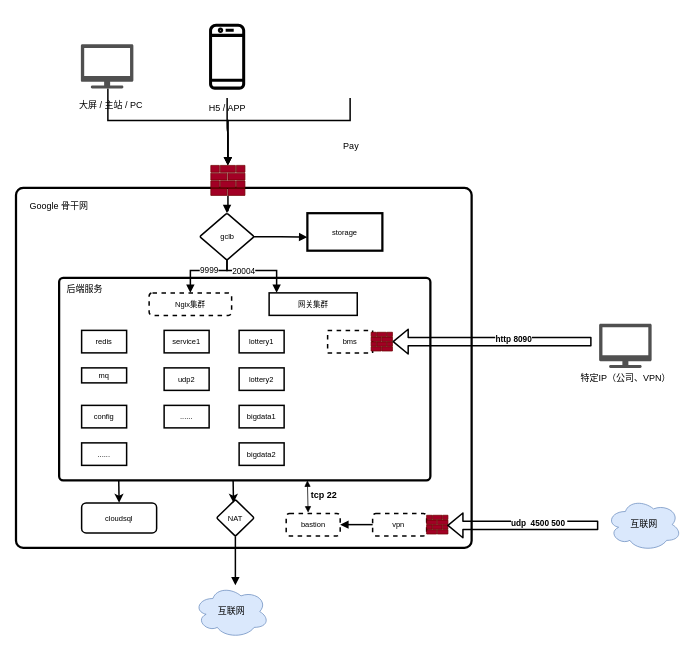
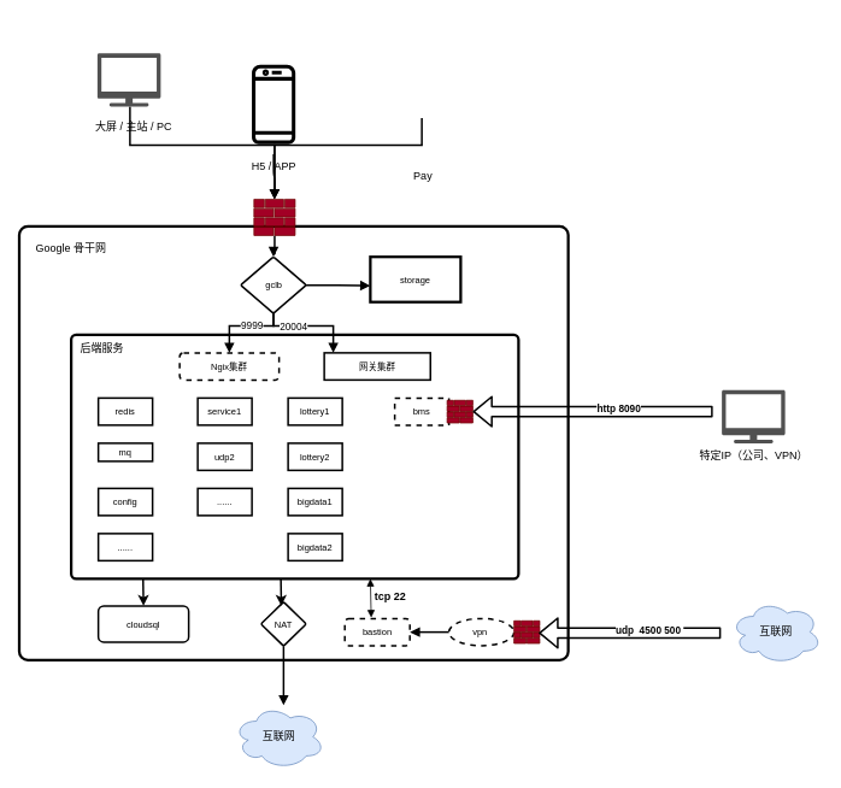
  <mxCell id="0" />
  <mxCell id="1" parent="0" />
  <mxCell id="2" style="edgeStyle=orthogonalEdgeStyle;curved=0;rounded=1;sketch=0;orthogonalLoop=1;jettySize=auto;html=1;entryX=0.5;entryY=0;entryDx=0;entryDy=0;entryPerimeter=0;fontColor=#000000;endArrow=block;endFill=1;strokeWidth=2;" edge="1" parent="1" source="3" target="52"><mxGeometry relative="1" as="geometry" /></mxCell>
- <mxCell id="3" value="&lt;font color=&quot;#000000&quot;&gt;H5 / APP&lt;br&gt;&lt;/font&gt;" style="sketch=0;outlineConnect=0;fillColor=none;dashed=0;verticalLabelPosition=bottom;verticalAlign=top;align=center;html=1;fontSize=12;fontStyle=0;aspect=fixed;shape=mxgraph.aws4.resourceIcon;resIcon=mxgraph.aws4.mobile_client;" vertex="1" parent="1"><mxGeometry x="247" y="20" width="110" height="110" as="geometry" /></mxCell>
+ <mxCell id="3" value="&lt;font color=&quot;#000000&quot;&gt;H5 / APP&lt;br&gt;&lt;/font&gt;" style="sketch=0;outlineConnect=0;fillColor=none;dashed=0;verticalLabelPosition=bottom;verticalAlign=top;align=center;html=1;fontSize=12;fontStyle=0;aspect=fixed;shape=mxgraph.aws4.resourceIcon;resIcon=mxgraph.aws4.mobile_client;" vertex="1" parent="1"><mxGeometry x="247" y="60" width="110" height="110" as="geometry" /></mxCell>
  <mxCell id="4" style="edgeStyle=orthogonalEdgeStyle;rounded=0;sketch=0;orthogonalLoop=1;jettySize=auto;html=1;entryX=0.5;entryY=0;entryDx=0;entryDy=0;entryPerimeter=0;fontColor=#000000;endArrow=block;endFill=1;strokeWidth=2;" edge="1" parent="1" source="5" target="52"><mxGeometry relative="1" as="geometry"><Array as="points"><mxPoint x="466" y="160" /><mxPoint x="303" y="160" /></Array></mxGeometry></mxCell>
  <mxCell id="5" value="" style="shape=image;html=1;verticalAlign=top;verticalLabelPosition=bottom;imageAspect=0;aspect=fixed;image=https://cdn1.iconfinder.com/data/icons/icons-for-a-site-1/64/advantage_payment_way-128.png;" vertex="1" parent="1"><mxGeometry x="425" y="46" width="84" height="84" as="geometry" /></mxCell>
  <mxCell id="6" value="大屏 / 主站 / PC" style="text;html=1;align=center;verticalAlign=middle;resizable=0;points=[];autosize=1;strokeColor=none;fillColor=none;" vertex="1" parent="1"><mxGeometry x="97" y="130" width="100" height="20" as="geometry" /></mxCell>
  <mxCell id="7" value="Pay" style="text;html=1;align=center;verticalAlign=middle;resizable=0;points=[];autosize=1;strokeColor=none;fillColor=none;" vertex="1" parent="1"><mxGeometry x="447" y="185" width="40" height="20" as="geometry" /></mxCell>
  <mxCell id="8" value="" style="rounded=1;whiteSpace=wrap;html=1;fillColor=none;strokeWidth=3;fontSize=10;spacing=3;arcSize=2;" vertex="1" parent="1"><mxGeometry x="20.5" y="250" width="607.5" height="480" as="geometry" /></mxCell>
  <mxCell id="9" style="edgeStyle=orthogonalEdgeStyle;rounded=0;sketch=0;orthogonalLoop=1;jettySize=auto;html=1;entryX=0;entryY=0.64;entryDx=0;entryDy=0;entryPerimeter=0;fontColor=#000000;endArrow=block;endFill=1;strokeWidth=2;" edge="1" parent="1" source="14" target="15"><mxGeometry relative="1" as="geometry" /></mxCell>
  <mxCell id="10" style="edgeStyle=orthogonalEdgeStyle;rounded=0;sketch=0;orthogonalLoop=1;jettySize=auto;html=1;entryX=0.5;entryY=0;entryDx=0;entryDy=0;fontColor=#000000;endArrow=block;endFill=1;strokeWidth=2;" edge="1" parent="1" source="14" target="17"><mxGeometry relative="1" as="geometry"><Array as="points"><mxPoint x="302" y="360" /><mxPoint x="253" y="360" /></Array></mxGeometry></mxCell>
  <mxCell id="11" value="9999" style="edgeLabel;html=1;align=center;verticalAlign=middle;resizable=0;points=[];fontColor=#000000;" vertex="1" connectable="0" parent="10"><mxGeometry x="0.05" y="-1" relative="1" as="geometry"><mxPoint x="11" as="offset" /></mxGeometry></mxCell>
  <mxCell id="12" style="edgeStyle=orthogonalEdgeStyle;rounded=0;sketch=0;orthogonalLoop=1;jettySize=auto;html=1;fontColor=#000000;endArrow=block;endFill=1;strokeWidth=2;" edge="1" parent="1" source="14" target="18"><mxGeometry relative="1" as="geometry"><Array as="points"><mxPoint x="302" y="360" /><mxPoint x="368" y="360" /></Array></mxGeometry></mxCell>
  <mxCell id="13" value="20004" style="edgeLabel;html=1;align=center;verticalAlign=middle;resizable=0;points=[];fontColor=#000000;" vertex="1" connectable="0" parent="12"><mxGeometry x="-0.364" relative="1" as="geometry"><mxPoint as="offset" /></mxGeometry></mxCell>
  <mxCell id="14" value="gclb" style="rhombus;whiteSpace=wrap;html=1;rounded=1;fontSize=10;strokeWidth=2;fillColor=none;arcSize=4;" vertex="1" parent="1"><mxGeometry x="265.5" y="283.75" width="72.5" height="62.5" as="geometry" /></mxCell>
  <mxCell id="15" value="storage" style="rounded=0;whiteSpace=wrap;html=1;fontSize=10;strokeWidth=3;fillColor=none;" vertex="1" parent="1"><mxGeometry x="409" y="283.75" width="100" height="50" as="geometry" /></mxCell>
  <mxCell id="16" value="" style="rounded=1;whiteSpace=wrap;html=1;fillColor=none;strokeWidth=3;fontSize=10;spacing=3;arcSize=2;" vertex="1" parent="1"><mxGeometry x="78" y="370" width="495" height="270" as="geometry" /></mxCell>
  <mxCell id="17" value="Ngix集群" style="rounded=1;whiteSpace=wrap;html=1;fontSize=10;strokeWidth=2;fillColor=none;dashed=1;" vertex="1" parent="1"><mxGeometry x="198" y="390" width="110" height="30" as="geometry" /></mxCell>
  <mxCell id="18" value="网关集群" style="rounded=0;whiteSpace=wrap;html=1;fontSize=10;strokeWidth=2;fillColor=none;" vertex="1" parent="1"><mxGeometry x="358" y="390" width="117.5" height="30" as="geometry" /></mxCell>
  <mxCell id="19" value="redis" style="rounded=0;whiteSpace=wrap;html=1;fontSize=10;strokeWidth=2;fillColor=none;" vertex="1" parent="1"><mxGeometry x="108" y="440" width="60" height="30" as="geometry" /></mxCell>
  <mxCell id="20" value="mq" style="rounded=0;whiteSpace=wrap;html=1;fontSize=10;strokeWidth=2;fillColor=none;" vertex="1" parent="1"><mxGeometry x="108" y="490" width="60" height="20" as="geometry" /></mxCell>
  <mxCell id="21" value="config" style="rounded=0;whiteSpace=wrap;html=1;fontSize=10;strokeWidth=2;fillColor=none;" vertex="1" parent="1"><mxGeometry x="108" y="540" width="60" height="30" as="geometry" /></mxCell>
  <mxCell id="22" value="......" style="rounded=0;whiteSpace=wrap;html=1;fontSize=10;strokeWidth=2;fillColor=none;" vertex="1" parent="1"><mxGeometry x="108" y="590" width="60" height="30" as="geometry" /></mxCell>
  <mxCell id="23" value="service1" style="rounded=0;whiteSpace=wrap;html=1;fontSize=10;strokeWidth=2;fillColor=none;" vertex="1" parent="1"><mxGeometry x="218" y="440" width="60" height="30" as="geometry" /></mxCell>
  <mxCell id="24" value="udp2" style="rounded=0;whiteSpace=wrap;html=1;fontSize=10;strokeWidth=2;fillColor=none;" vertex="1" parent="1"><mxGeometry x="218" y="490" width="60" height="30" as="geometry" /></mxCell>
  <mxCell id="25" value="......" style="rounded=0;whiteSpace=wrap;html=1;fontSize=10;strokeWidth=2;fillColor=none;" vertex="1" parent="1"><mxGeometry x="218" y="540" width="60" height="30" as="geometry" /></mxCell>
  <mxCell id="26" value="lottery1" style="rounded=0;whiteSpace=wrap;html=1;fontSize=10;strokeWidth=2;fillColor=none;" vertex="1" parent="1"><mxGeometry x="318" y="440" width="60" height="30" as="geometry" /></mxCell>
  <mxCell id="27" value="lottery2" style="rounded=0;whiteSpace=wrap;html=1;fontSize=10;strokeWidth=2;fillColor=none;" vertex="1" parent="1"><mxGeometry x="318" y="490" width="60" height="30" as="geometry" /></mxCell>
  <mxCell id="28" value="bigdata1" style="rounded=0;whiteSpace=wrap;html=1;fontSize=10;strokeWidth=2;fillColor=none;" vertex="1" parent="1"><mxGeometry x="318" y="540" width="60" height="30" as="geometry" /></mxCell>
  <mxCell id="29" value="bigdata2" style="rounded=0;whiteSpace=wrap;html=1;fontSize=10;strokeWidth=2;fillColor=none;" vertex="1" parent="1"><mxGeometry x="318" y="590" width="60" height="30" as="geometry" /></mxCell>
  <mxCell id="30" value="bms" style="rounded=0;whiteSpace=wrap;html=1;fontSize=10;strokeWidth=2;fillColor=none;dashed=1;" vertex="1" parent="1"><mxGeometry x="436" y="440" width="60" height="30" as="geometry" /></mxCell>
  <mxCell id="31" value="cloudsql" style="rounded=1;whiteSpace=wrap;html=1;fontSize=10;strokeWidth=2;fillColor=none;" vertex="1" parent="1"><mxGeometry x="108" y="670" width="100" height="40" as="geometry" /></mxCell>
  <mxCell id="32" style="edgeStyle=orthogonalEdgeStyle;curved=0;rounded=1;sketch=0;orthogonalLoop=1;jettySize=auto;html=1;endArrow=block;endFill=1;strokeWidth=2;" edge="1" parent="1" source="33"><mxGeometry relative="1" as="geometry"><mxPoint x="313" y="780" as="targetPoint" /></mxGeometry></mxCell>
  <mxCell id="33" value="NAT" style="rhombus;whiteSpace=wrap;html=1;rounded=1;fontSize=10;strokeWidth=2;fillColor=none;arcSize=4;" vertex="1" parent="1"><mxGeometry x="288" y="665.63" width="50" height="48.75" as="geometry" /></mxCell>
  <mxCell id="34" value="&lt;span style=&quot;&quot;&gt;bastion&lt;/span&gt;" style="rounded=1;whiteSpace=wrap;html=1;fontSize=10;strokeWidth=2;fillColor=none;dashed=1;" vertex="1" parent="1"><mxGeometry x="380.75" y="684" width="72" height="30" as="geometry" /></mxCell>
  <mxCell id="35" value="" style="edgeStyle=orthogonalEdgeStyle;curved=0;rounded=1;sketch=0;orthogonalLoop=1;jettySize=auto;html=1;endArrow=block;endFill=1;strokeWidth=2;" edge="1" parent="1" source="36" target="34"><mxGeometry relative="1" as="geometry" /></mxCell>
- <mxCell id="36" value="vpn&amp;nbsp;" style="rounded=1;whiteSpace=wrap;html=1;fontSize=10;strokeWidth=2;fillColor=none;dashed=1;" vertex="1" parent="1"><mxGeometry x="496" y="684" width="72" height="30" as="geometry" /></mxCell>
+ <mxCell id="36" value="vpn&amp;nbsp;" style="ellipse;whiteSpace=wrap;html=1;fontSize=10;strokeWidth=2;fillColor=none;dashed=1;" vertex="1" parent="1"><mxGeometry x="496" y="684" width="72" height="30" as="geometry" /></mxCell>
  <mxCell id="37" value="" style="endArrow=block;startArrow=block;html=1;rounded=0;fontSize=10;startFill=1;endFill=1;exitX=0.406;exitY=-0.033;exitDx=0;exitDy=0;exitPerimeter=0;" edge="1" parent="1" source="34"><mxGeometry width="50" height="50" relative="1" as="geometry"><mxPoint x="409" y="670" as="sourcePoint" /><mxPoint x="409" y="640" as="targetPoint" /></mxGeometry></mxCell>
  <mxCell id="38" value="互联网" style="ellipse;shape=cloud;whiteSpace=wrap;html=1;rounded=0;sketch=0;fillColor=#dae8fc;strokeColor=#6c8ebf;" vertex="1" parent="1"><mxGeometry x="258" y="780" width="100" height="70" as="geometry" /></mxCell>
  <mxCell id="39" value="" style="endArrow=classic;html=1;rounded=1;sketch=0;strokeWidth=2;curved=0;" edge="1" parent="1"><mxGeometry width="50" height="50" relative="1" as="geometry"><mxPoint x="157.5" y="640" as="sourcePoint" /><mxPoint x="158" y="670" as="targetPoint" /></mxGeometry></mxCell>
  <mxCell id="40" value="" style="endArrow=classic;html=1;rounded=1;sketch=0;strokeWidth=2;curved=0;" edge="1" parent="1"><mxGeometry width="50" height="50" relative="1" as="geometry"><mxPoint x="310" y="640" as="sourcePoint" /><mxPoint x="310.5" y="670" as="targetPoint" /></mxGeometry></mxCell>
  <mxCell id="41" value="" style="sketch=0;aspect=fixed;pointerEvents=1;shadow=0;dashed=0;html=1;strokeColor=#6F0000;labelPosition=center;verticalLabelPosition=bottom;verticalAlign=top;align=center;fillColor=#a20025;shape=mxgraph.mscae.enterprise.firewall;rounded=0;fontColor=#ffffff;" vertex="1" parent="1"><mxGeometry x="568" y="686.5" width="28.41" height="25" as="geometry" /></mxCell>
  <mxCell id="42" value="互联网" style="ellipse;shape=cloud;whiteSpace=wrap;html=1;rounded=0;sketch=0;fillColor=#dae8fc;strokeColor=#6c8ebf;" vertex="1" parent="1"><mxGeometry x="808" y="664" width="100" height="70" as="geometry" /></mxCell>
  <mxCell id="43" value="" style="sketch=0;aspect=fixed;pointerEvents=1;shadow=0;dashed=0;html=1;strokeColor=#6F0000;labelPosition=center;verticalLabelPosition=bottom;verticalAlign=top;align=center;fillColor=#a20025;shape=mxgraph.mscae.enterprise.firewall;rounded=0;fontColor=#ffffff;" vertex="1" parent="1"><mxGeometry x="494" y="442.5" width="28.41" height="25" as="geometry" /></mxCell>
  <mxCell id="44" style="edgeStyle=orthogonalEdgeStyle;rounded=0;sketch=0;orthogonalLoop=1;jettySize=auto;html=1;entryX=0.5;entryY=0;entryDx=0;entryDy=0;entryPerimeter=0;fontColor=#000000;endArrow=block;endFill=1;strokeWidth=2;" edge="1" parent="1" source="45" target="52"><mxGeometry relative="1" as="geometry"><Array as="points"><mxPoint x="143" y="160" /><mxPoint x="303" y="160" /></Array></mxGeometry></mxCell>
  <mxCell id="45" value="" style="sketch=0;pointerEvents=1;shadow=0;dashed=0;html=1;strokeColor=none;fillColor=#505050;labelPosition=center;verticalLabelPosition=bottom;verticalAlign=top;outlineConnect=0;align=center;shape=mxgraph.office.devices.tv;rounded=0;" vertex="1" parent="1"><mxGeometry x="107" y="58.5" width="70" height="59" as="geometry" /></mxCell>
  <mxCell id="46" value="特定IP（公司、VPN）" style="sketch=0;pointerEvents=1;shadow=0;dashed=0;html=1;strokeColor=none;fillColor=#505050;labelPosition=center;verticalLabelPosition=bottom;verticalAlign=top;outlineConnect=0;align=center;shape=mxgraph.office.devices.tv;rounded=0;" vertex="1" parent="1"><mxGeometry x="798" y="431" width="70" height="59" as="geometry" /></mxCell>
  <mxCell id="47" value="" style="shape=flexArrow;endArrow=classic;html=1;rounded=1;sketch=0;fontColor=#999999;strokeWidth=2;curved=0;entryX=1;entryY=0.5;entryDx=0;entryDy=0;entryPerimeter=0;" edge="1" parent="1" target="43"><mxGeometry width="50" height="50" relative="1" as="geometry"><mxPoint x="788" y="455" as="sourcePoint" /><mxPoint x="537.2" y="454.5" as="targetPoint" /></mxGeometry></mxCell>
  <mxCell id="48" value="http 8090" style="edgeLabel;html=1;align=center;verticalAlign=middle;resizable=0;points=[];fontColor=#000000;fontStyle=1" vertex="1" connectable="0" parent="47"><mxGeometry x="-0.21" y="-4" relative="1" as="geometry"><mxPoint as="offset" /></mxGeometry></mxCell>
  <mxCell id="49" value="" style="shape=flexArrow;endArrow=classic;html=1;rounded=1;sketch=0;fontColor=#999999;strokeWidth=2;curved=0;" edge="1" parent="1"><mxGeometry width="50" height="50" relative="1" as="geometry"><mxPoint x="797" y="700" as="sourcePoint" /><mxPoint x="595.41" y="700" as="targetPoint" /></mxGeometry></mxCell>
  <mxCell id="50" value="udp&amp;nbsp; 4500 500&amp;nbsp;" style="edgeLabel;html=1;align=center;verticalAlign=middle;resizable=0;points=[];fontColor=#000000;fontStyle=1" vertex="1" connectable="0" parent="49"><mxGeometry x="-0.21" y="-4" relative="1" as="geometry"><mxPoint as="offset" /></mxGeometry></mxCell>
  <mxCell id="51" style="edgeStyle=orthogonalEdgeStyle;rounded=0;sketch=0;orthogonalLoop=1;jettySize=auto;html=1;entryX=0.5;entryY=0;entryDx=0;entryDy=0;fontColor=#000000;endArrow=block;endFill=1;strokeWidth=2;" edge="1" parent="1" source="52" target="14"><mxGeometry relative="1" as="geometry" /></mxCell>
  <mxCell id="52" value="" style="sketch=0;aspect=fixed;pointerEvents=1;shadow=0;dashed=0;html=1;strokeColor=#6F0000;labelPosition=center;verticalLabelPosition=bottom;verticalAlign=top;align=center;fillColor=#a20025;shape=mxgraph.mscae.enterprise.firewall;rounded=0;fontColor=#ffffff;" vertex="1" parent="1"><mxGeometry x="280.27" y="220" width="45.46" height="40" as="geometry" /></mxCell>
  <mxCell id="53" value="Google 骨干网" style="text;html=1;strokeColor=none;fillColor=none;align=center;verticalAlign=middle;whiteSpace=wrap;rounded=0;sketch=0;fontColor=#000000;" vertex="1" parent="1"><mxGeometry x="28" y="260" width="100" height="30" as="geometry" /></mxCell>
  <mxCell id="54" value="后端服务" style="text;html=1;strokeColor=none;fillColor=none;align=center;verticalAlign=middle;whiteSpace=wrap;rounded=0;sketch=0;fontColor=#000000;" vertex="1" parent="1"><mxGeometry x="77" y="370" width="71" height="30" as="geometry" /></mxCell>
  <mxCell id="55" value="tcp 22" style="text;html=1;strokeColor=none;fillColor=none;align=center;verticalAlign=middle;whiteSpace=wrap;rounded=0;sketch=0;fontColor=#000000;fontStyle=1" vertex="1" parent="1"><mxGeometry x="409.75" y="650" width="43" height="20" as="geometry" /></mxCell>
